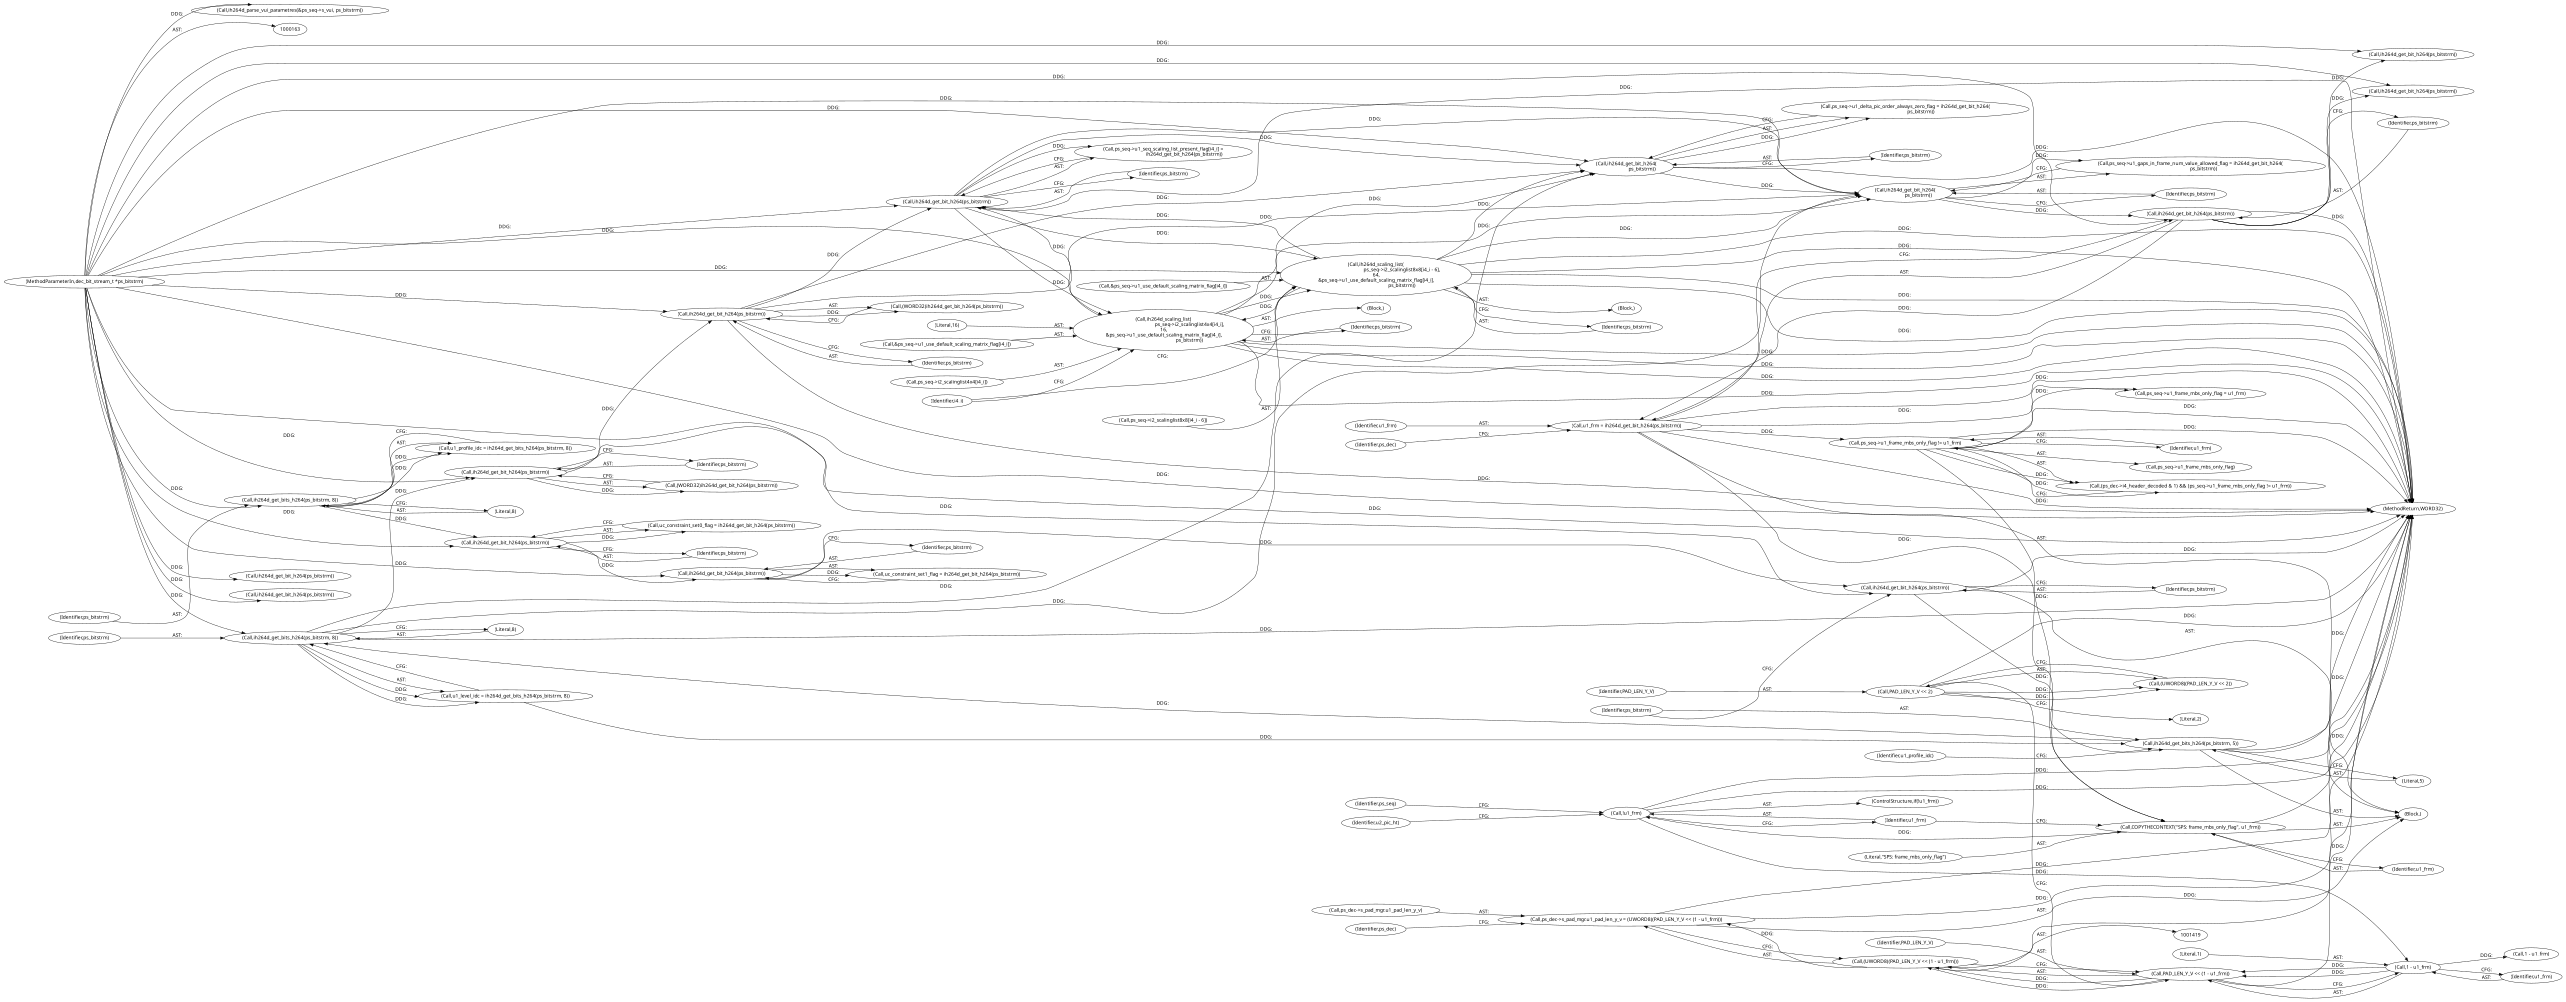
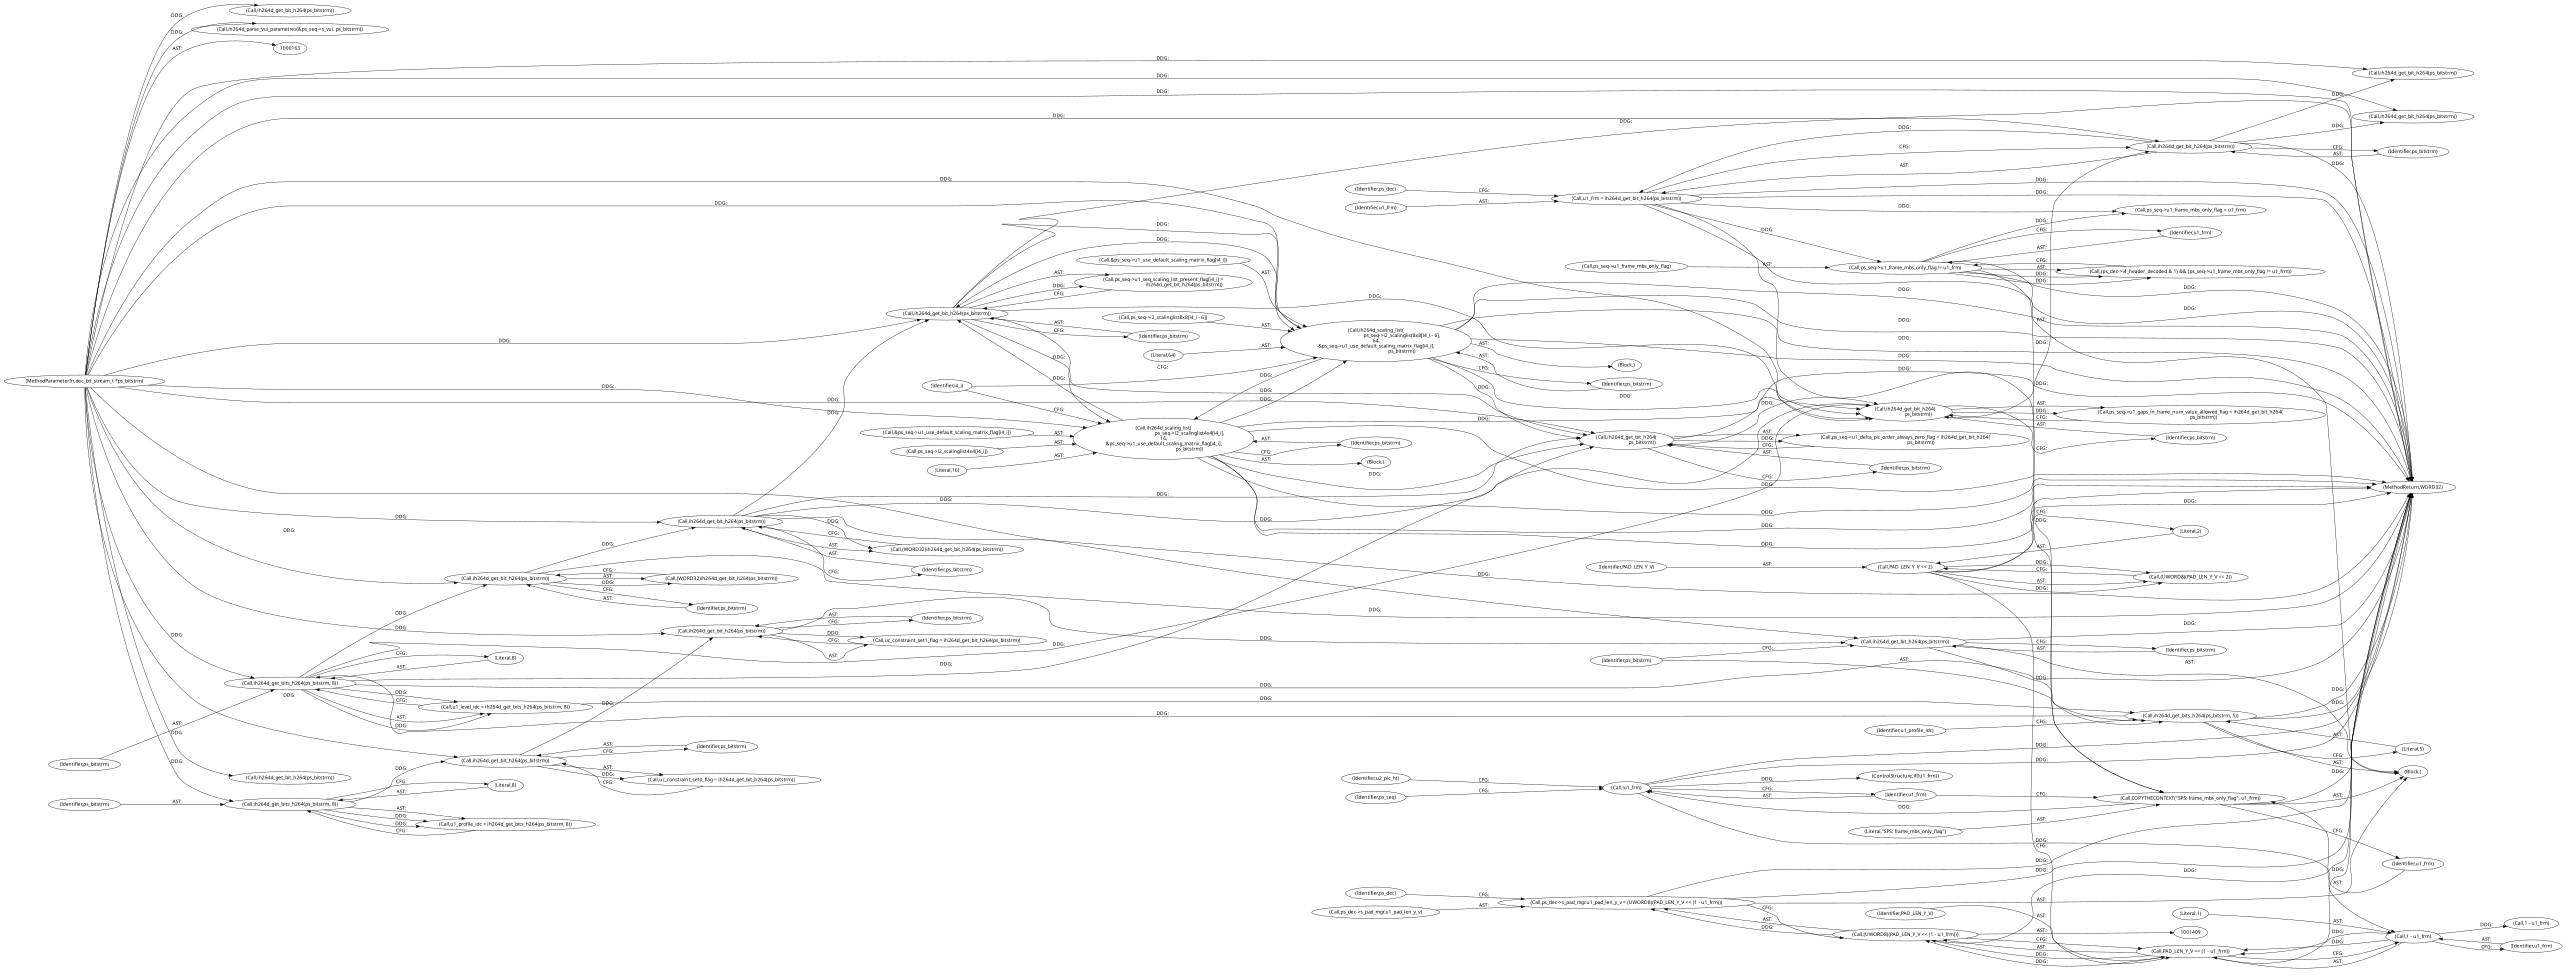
  digraph {
    fontname="Noto Sans"
    rankdir=LR
    node [fontname="Noto Sans"]
    edge [fontname="Noto Sans"]
    n1 [label="(Call,ps_dec->s_pad_mgr.u1_pad_len_y_v = (UWORD8)(PAD_LEN_Y_V << (1 - u1_frm)))"]
    n2 [label="(Call,(UWORD8)(PAD_LEN_Y_V << (1 - u1_frm)))"]
    n3 [label="(Block,)"]
    n4 [label="(MethodReturn,WORD32)"]
    n5 [label="(Call,PAD_LEN_Y_V << (1 - u1_frm))"]
-   1001409 [label=1001419]
+   1001409
    n7 [label="(Call,1 - u1_frm)"]
    n8 [label="(Call,1 - u1_frm)"]
    n9 [label="(Identifier,u1_frm)"]
    n10 [label="(Call,PAD_LEN_Y_V << 2)"]
    n11 [label="(Call,(UWORD8)(PAD_LEN_Y_V << 2))"]
    n12 [label="(Literal,2)"]
    n13 [label="(Call,!u1_frm)"]
    n14 [label="(ControlStructure,if(!u1_frm))"]
    n15 [label="(Identifier,u1_frm)"]
    n16 [label="(Call,COPYTHECONTEXT(\"SPS: frame_mbs_only_flag\", u1_frm))"]
    n17 [label="(Identifier,u1_frm)"]
    n18 [label="(Call,ps_seq->u1_frame_mbs_only_flag != u1_frm)"]
    n19 [label="(Identifier,u1_frm)"]
    n20 [label="(Call,(ps_dec->i4_header_decoded & 1) && (ps_seq->u1_frame_mbs_only_flag != u1_frm))"]
    n21 [label="(Call,ps_seq->u1_frame_mbs_only_flag = u1_frm)"]
    n22 [label="(Call,u1_frm = ih264d_get_bit_h264(ps_bitstrm))"]
    n23 [label="(Call,ih264d_get_bit_h264(ps_bitstrm))"]
    n24 [label="(Identifier,ps_bitstrm)"]
    n25 [label="(Call,ih264d_get_bit_h264(ps_bitstrm))"]
    n26 [label="(Call,ih264d_get_bit_h264(ps_bitstrm))"]
    n27 [label="(Call,ih264d_get_bit_h264(\n                    ps_bitstrm))"]
    n28 [label="(Identifier,ps_bitstrm)"]
    n29 [label="(Call,ps_seq->u1_gaps_in_frame_num_value_allowed_flag = ih264d_get_bit_h264(\n                    ps_bitstrm))"]
    n30 [label="(Call,ih264d_get_bits_h264(ps_bitstrm, 8))"]
    n31 [label="(Call,ih264d_get_bit_h264(ps_bitstrm))"]
    n32 [label="(Call,ih264d_get_bit_h264(\n                        ps_bitstrm))"]
    n33 [label="(Call,u1_level_idc = ih264d_get_bits_h264(ps_bitstrm, 8))"]
    n34 [label="(Literal,8)"]
    n35 [label="(Call,ih264d_get_bit_h264(ps_bitstrm))"]
    n36 [label="(Call,(WORD32)ih264d_get_bit_h264(ps_bitstrm))"]
    n37 [label="(Identifier,ps_bitstrm)"]
    n38 [label="(Call,ps_seq->u1_delta_pic_order_always_zero_flag = ih264d_get_bit_h264(\n                        ps_bitstrm))"]
    n39 [label="(Identifier,ps_bitstrm)"]
    n40 [label="(Call,ih264d_get_bits_h264(ps_bitstrm, 5))"]
    n41 [label="(Literal,5)"]
    n42 [label="(Call,ih264d_get_bit_h264(ps_bitstrm))"]
    n43 [label="(Identifier,ps_bitstrm)"]
    n44 [label="(Call,ih264d_get_bit_h264(ps_bitstrm))"]
    n45 [label="(Call,uc_constraint_set1_flag = ih264d_get_bit_h264(ps_bitstrm))"]
    n46 [label="(Identifier,ps_bitstrm)"]
    n47 [label="(Call,ih264d_get_bit_h264(ps_bitstrm))"]
    n48 [label="(Identifier,ps_bitstrm)"]
    n49 [label="(Call,uc_constraint_set0_flag = ih264d_get_bit_h264(ps_bitstrm))"]
    n50 [label="(Call,ih264d_get_bits_h264(ps_bitstrm, 8))"]
    n51 [label="(Literal,8)"]
    n52 [label="(Call,u1_profile_idc = ih264d_get_bits_h264(ps_bitstrm, 8))"]
    n53 [label="(MethodParameterIn,dec_bit_stream_t *ps_bitstrm)"]
    n54 [label="(Call,ih264d_get_bit_h264(ps_bitstrm))"]
    n55 [label="(Call,ih264d_scaling_list(\n                                        ps_seq->i2_scalinglist4x4[i4_i],\n 16,\n &ps_seq->u1_use_default_scaling_matrix_flag[i4_i],\n                                        ps_bitstrm))"]
    n56 [label="(Call,ih264d_scaling_list(\n                                        ps_seq->i2_scalinglist8x8[i4_i - 6],\n 64,\n &ps_seq->u1_use_default_scaling_matrix_flag[i4_i],\n                                        ps_bitstrm))"]
    n57 [label="(Call,ih264d_get_bit_h264(ps_bitstrm))"]
    n58 [label="(Call,ih264d_get_bit_h264(ps_bitstrm))"]
    n59 [label="(Call,ih264d_parse_vui_parametres(&ps_seq->s_vui, ps_bitstrm))"]
    1000163
    n61 [label="(Call,ps_seq->u1_seq_scaling_list_present_flag[i4_i] =\n                                ih264d_get_bit_h264(ps_bitstrm))"]
    n62 [label="(Identifier,ps_bitstrm)"]
    n63 [label="(Block,)"]
    n64 [label="(Identifier,ps_bitstrm)"]
    n65 [label="(Identifier,ps_bitstrm)"]
    n66 [label="(Block,)"]
    n67 [label="(Identifier,ps_bitstrm)"]
    n68 [label="(Call,(WORD32)ih264d_get_bit_h264(ps_bitstrm))"]
    n69 [label="(Identifier,u1_frm)"]
    n70 [label="(Call,ps_seq->u1_frame_mbs_only_flag)"]
    n71 [label="(Identifier,PAD_LEN_Y_V)"]
    n72 [label="(Call,&ps_seq->u1_use_default_scaling_matrix_flag[i4_i])"]
    n73 [label="(Identifier,PAD_LEN_Y_V)"]
    n74 [label="(Identifier,ps_dec)"]
    n75 [label="(Literal,1)"]
    n76 [label="(Call,ps_dec->s_pad_mgr.u1_pad_len_y_v)"]
    n77 [label="(Call,ps_seq->i2_scalinglist4x4[i4_i])"]
    n78 [label="(Literal,\"SPS: frame_mbs_only_flag\")"]
    n79 [label="(Call,&ps_seq->u1_use_default_scaling_matrix_flag[i4_i])"]
    n80 [label="(Identifier,ps_dec)"]
    n81 [label="(Identifier,ps_bitstrm)"]
    n82 [label="(Identifier,i4_i)"]
    n83 [label="(Identifier,u1_profile_idc)"]
    n84 [label="(Identifier,ps_seq)"]
    n85 [label="(Identifier,ps_bitstrm)"]
    n86 [label="(Literal,16)"]
    n87 [label="(Identifier,ps_bitstrm)"]
    n88 [label="(Call,ps_seq->i2_scalinglist8x8[i4_i - 6])"]
+   n89 [label="(Literal,64)"]
    n90 [label="(Identifier,u2_pic_ht)"]
    n1 -> n2 [label="CFG: "]
    n1 -> n3 [label="AST: "]
    n1 -> n4 [label="DDG: "]
    n1 -> n4 [label="DDG: "]
    n2 -> n1 [label="AST: "]
    n2 -> n1 [label="DDG: "]
    n2 -> n4 [label="DDG: "]
    n2 -> n5 [label="CFG: "]
    n2 -> 1001409 [label="AST: "]
    n5 -> n2 [label="AST: "]
    n5 -> n2 [label="DDG: "]
    n5 -> n2 [label="DDG: "]
    n5 -> n4 [label="DDG: "]
    n5 -> n7 [label="CFG: "]
    n7 -> n5 [label="AST: "]
    n7 -> n5 [label="DDG: "]
    n7 -> n5 [label="DDG: "]
    n7 -> n8 [label="DDG: "]
    n7 -> n9 [label="CFG: "]
    n9 -> n7 [label="AST: "]
    n10 -> n4 [label="DDG: "]
    n10 -> n5 [label="CFG: "]
    n10 -> n11 [label="AST: "]
    n10 -> n11 [label="DDG: "]
    n10 -> n11 [label="DDG: "]
    n10 -> n12 [label="CFG: "]
    n11 -> n10 [label="CFG: "]
+   n12 -> n10 [label="AST: "]
    n13 -> n4 [label="DDG: "]
    n13 -> n4 [label="DDG: "]
    n13 -> n7 [label="DDG: "]
-   n13 -> n14 [label="AST: "]
+   n13 -> n14 [label="DDG: "]
    n13 -> n15 [label="CFG: "]
    n15 -> n13 [label="AST: "]
    n15 -> n16 [label="CFG: "]
    n16 -> n3 [label="AST: "]
    n16 -> n4 [label="DDG: "]
    n16 -> n13 [label="DDG: "]
    n16 -> n17 [label="CFG: "]
    n17 -> n16 [label="AST: "]
    n18 -> n4 [label="DDG: "]
    n18 -> n4 [label="DDG: "]
    n18 -> n16 [label="DDG: "]
    n18 -> n19 [label="CFG: "]
    n18 -> n20 [label="AST: "]
    n18 -> n20 [label="DDG: "]
    n18 -> n20 [label="DDG: "]
    n18 -> n21 [label="DDG: "]
    n19 -> n18 [label="AST: "]
    n20 -> n18 [label="CFG: "]
    n22 -> n3 [label="AST: "]
    n22 -> n4 [label="DDG: "]
    n22 -> n4 [label="DDG: "]
    n22 -> n16 [label="DDG: "]
    n22 -> n18 [label="DDG: "]
    n22 -> n21 [label="DDG: "]
    n22 -> n23 [label="CFG: "]
    n23 -> n4 [label="DDG: "]
    n23 -> n22 [label="AST: "]
    n23 -> n22 [label="DDG: "]
    n23 -> n24 [label="CFG: "]
    n23 -> n25 [label="DDG: "]
    n23 -> n26 [label="DDG: "]
    n24 -> n23 [label="AST: "]
    n27 -> n23 [label="DDG: "]
    n27 -> n28 [label="CFG: "]
    n27 -> n29 [label="AST: "]
    n27 -> n29 [label="DDG: "]
    n28 -> n27 [label="AST: "]
    n29 -> n27 [label="CFG: "]
    n30 -> n4 [label="DDG: "]
    n30 -> n27 [label="DDG: "]
    n30 -> n31 [label="DDG: "]
    n30 -> n32 [label="DDG: "]
    n30 -> n33 [label="AST: "]
    n30 -> n33 [label="DDG: "]
    n30 -> n33 [label="DDG: "]
    n30 -> n34 [label="CFG: "]
    n31 -> n4 [label="DDG: "]
    n31 -> n35 [label="DDG: "]
    n31 -> n36 [label="AST: "]
    n31 -> n36 [label="DDG: "]
    n31 -> n37 [label="CFG: "]
    n32 -> n4 [label="DDG: "]
    n32 -> n27 [label="DDG: "]
    n32 -> n38 [label="AST: "]
    n32 -> n38 [label="DDG: "]
    n32 -> n39 [label="CFG: "]
    n33 -> n30 [label="CFG: "]
    n33 -> n40 [label="DDG: "]
    n34 -> n30 [label="AST: "]
    n35 -> n4 [label="DDG: "]
    n35 -> n27 [label="DDG: "]
    n35 -> n32 [label="DDG: "]
    n35 -> n54 [label="DDG: "]
    n35 -> n67 [label="CFG: "]
    n35 -> n68 [label="AST: "]
    n35 -> n68 [label="DDG: "]
    n36 -> n31 [label="CFG: "]
    n37 -> n31 [label="AST: "]
    n38 -> n32 [label="CFG: "]
    n39 -> n32 [label="AST: "]
    n40 -> n3 [label="AST: "]
    n40 -> n4 [label="DDG: "]
    n40 -> n4 [label="DDG: "]
    n40 -> n30 [label="DDG: "]
    n40 -> n41 [label="CFG: "]
    n41 -> n40 [label="AST: "]
    n42 -> n3 [label="AST: "]
    n42 -> n4 [label="DDG: "]
    n42 -> n40 [label="DDG: "]
    n42 -> n43 [label="CFG: "]
    n43 -> n42 [label="AST: "]
    n44 -> n42 [label="DDG: "]
    n44 -> n45 [label="AST: "]
    n44 -> n45 [label="DDG: "]
    n44 -> n46 [label="CFG: "]
    n45 -> n44 [label="CFG: "]
    n46 -> n44 [label="AST: "]
    n47 -> n44 [label="DDG: "]
    n47 -> n48 [label="CFG: "]
    n47 -> n49 [label="AST: "]
    n47 -> n49 [label="DDG: "]
    n48 -> n47 [label="AST: "]
    n49 -> n47 [label="CFG: "]
    n50 -> n47 [label="DDG: "]
    n50 -> n51 [label="CFG: "]
    n50 -> n52 [label="AST: "]
    n50 -> n52 [label="DDG: "]
    n50 -> n52 [label="DDG: "]
    n51 -> n50 [label="AST: "]
    n52 -> n50 [label="CFG: "]
    n53 -> n4 [label="DDG: "]
    n53 -> n23 [label="DDG: "]
    n53 -> n25 [label="DDG: "]
    n53 -> n26 [label="DDG: "]
    n53 -> n27 [label="DDG: "]
    n53 -> n30 [label="DDG: "]
    n53 -> n31 [label="DDG: "]
    n53 -> n32 [label="DDG: "]
    n53 -> n35 [label="DDG: "]
    n53 -> n42 [label="DDG: "]
    n53 -> n44 [label="DDG: "]
    n53 -> n47 [label="DDG: "]
    n53 -> n50 [label="DDG: "]
    n53 -> n54 [label="DDG: "]
    n53 -> n55 [label="DDG: "]
    n53 -> n56 [label="DDG: "]
    n53 -> n57 [label="DDG: "]
    n53 -> n58 [label="DDG: "]
    n53 -> n59 [label="DDG: "]
    n53 -> 1000163 [label="AST: "]
    n54 -> n4 [label="DDG: "]
    n54 -> n27 [label="DDG: "]
    n54 -> n32 [label="DDG: "]
    n54 -> n55 [label="DDG: "]
    n54 -> n56 [label="DDG: "]
    n54 -> n61 [label="AST: "]
    n54 -> n61 [label="DDG: "]
    n54 -> n62 [label="CFG: "]
    n55 -> n4 [label="DDG: "]
    n55 -> n4 [label="DDG: "]
    n55 -> n4 [label="DDG: "]
    n55 -> n4 [label="DDG: "]
    n55 -> n27 [label="DDG: "]
    n55 -> n32 [label="DDG: "]
    n55 -> n54 [label="DDG: "]
    n55 -> n56 [label="DDG: "]
    n55 -> n63 [label="AST: "]
    n55 -> n64 [label="CFG: "]
    n56 -> n4 [label="DDG: "]
    n56 -> n4 [label="DDG: "]
    n56 -> n4 [label="DDG: "]
    n56 -> n4 [label="DDG: "]
    n56 -> n27 [label="DDG: "]
    n56 -> n32 [label="DDG: "]
    n56 -> n54 [label="DDG: "]
    n56 -> n55 [label="DDG: "]
    n56 -> n65 [label="CFG: "]
    n56 -> n66 [label="AST: "]
    n61 -> n54 [label="CFG: "]
    n62 -> n54 [label="AST: "]
    n64 -> n55 [label="AST: "]
    n65 -> n56 [label="AST: "]
    n67 -> n35 [label="AST: "]
    n68 -> n35 [label="CFG: "]
    n69 -> n22 [label="AST: "]
-   n18 -> n70 [label="AST: "]
+   n70 -> n18 [label="AST: "]
    n71 -> n5 [label="AST: "]
    n72 -> n55 [label="AST: "]
    n73 -> n10 [label="AST: "]
    n74 -> n22 [label="CFG: "]
    n75 -> n7 [label="AST: "]
    n76 -> n1 [label="AST: "]
    n77 -> n55 [label="AST: "]
    n78 -> n16 [label="AST: "]
    n79 -> n56 [label="AST: "]
    n80 -> n1 [label="CFG: "]
    n81 -> n30 [label="AST: "]
    n82 -> n55 [label="CFG: "]
    n82 -> n56 [label="CFG: "]
    n83 -> n40 [label="CFG: "]
    n84 -> n13 [label="CFG: "]
    n85 -> n40 [label="AST: "]
    n85 -> n42 [label="CFG: "]
    n86 -> n55 [label="AST: "]
    n87 -> n50 [label="AST: "]
    n88 -> n56 [label="AST: "]
+   n89 -> n56 [label="AST: "]
    n90 -> n13 [label="CFG: "]
  }
